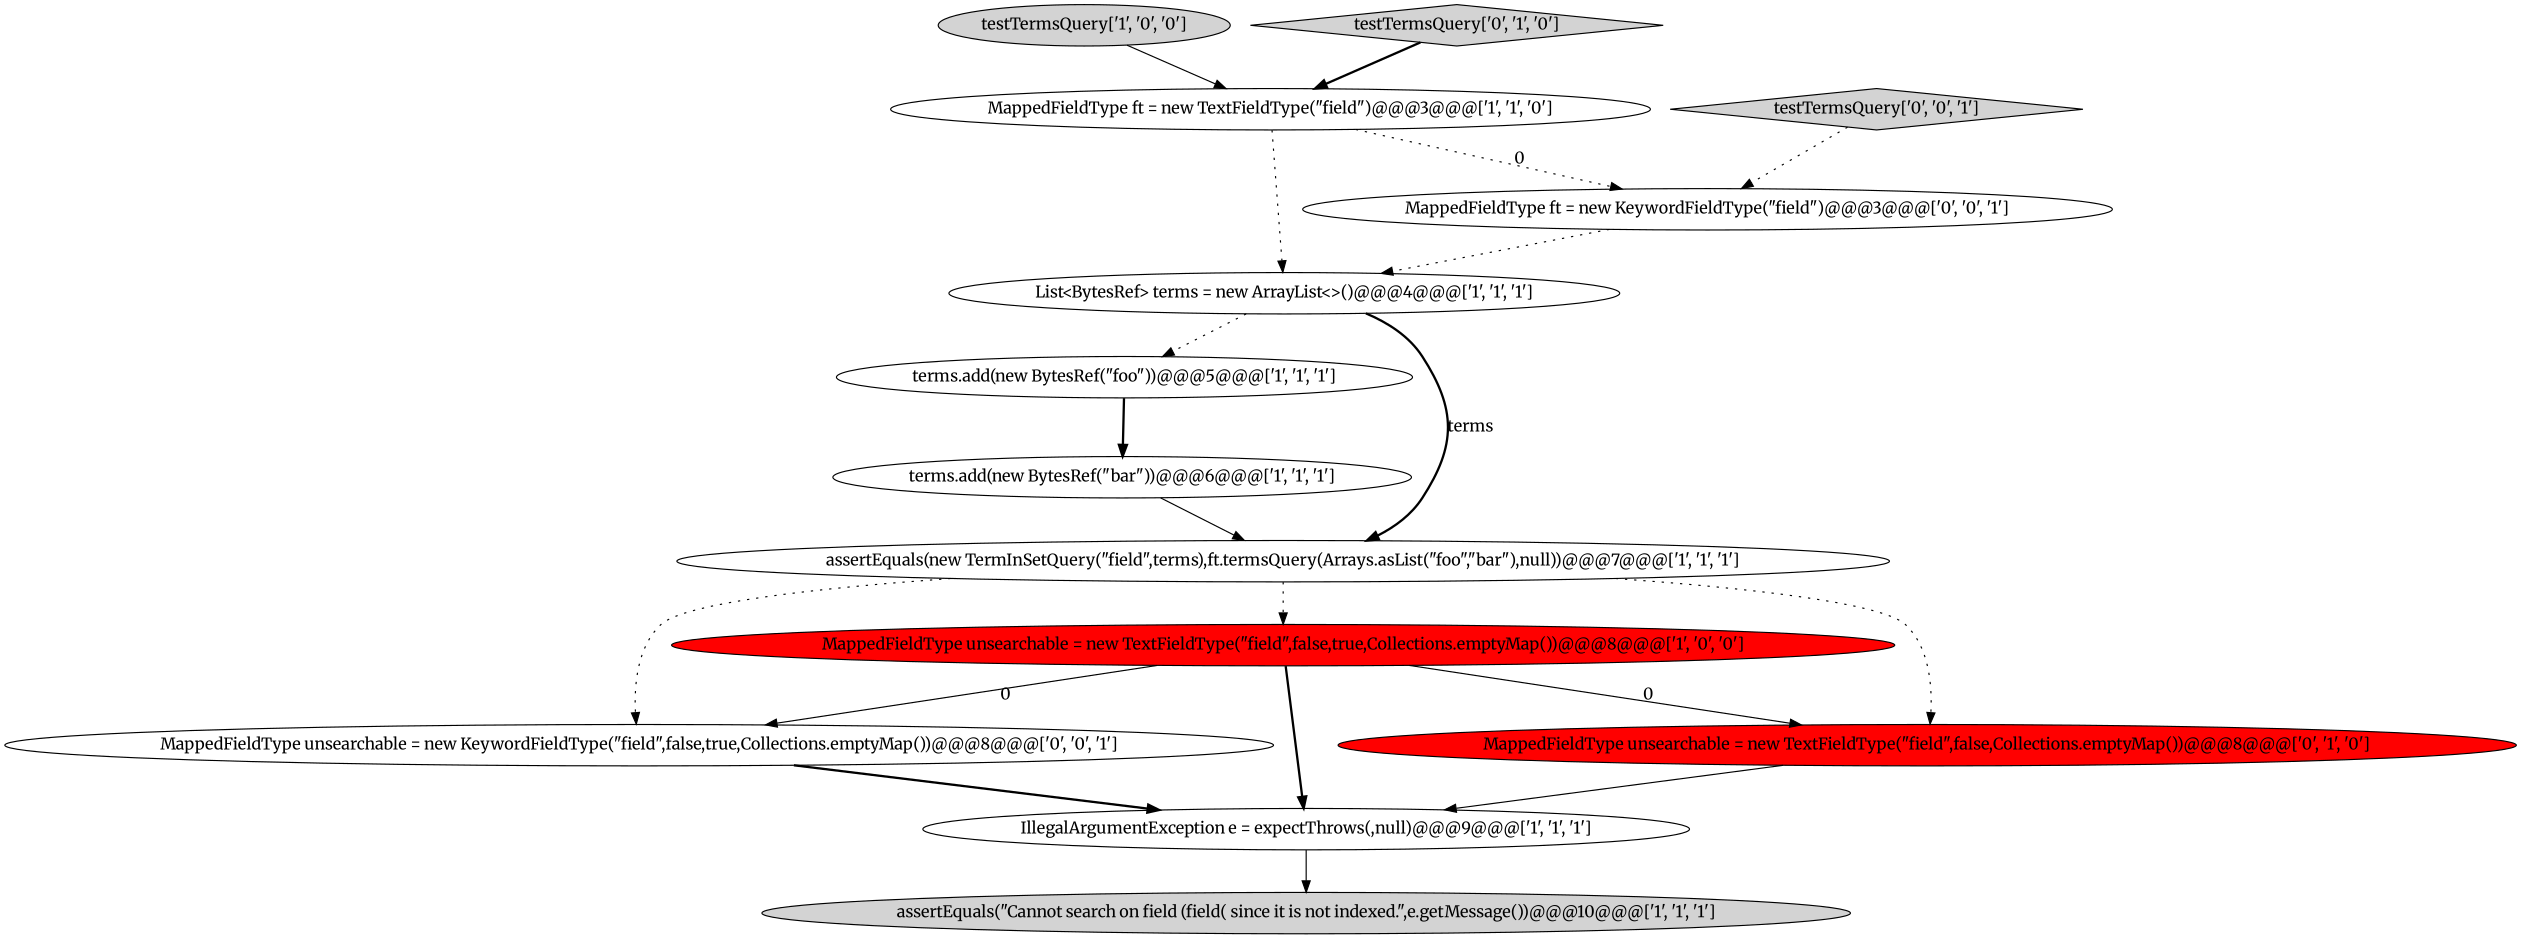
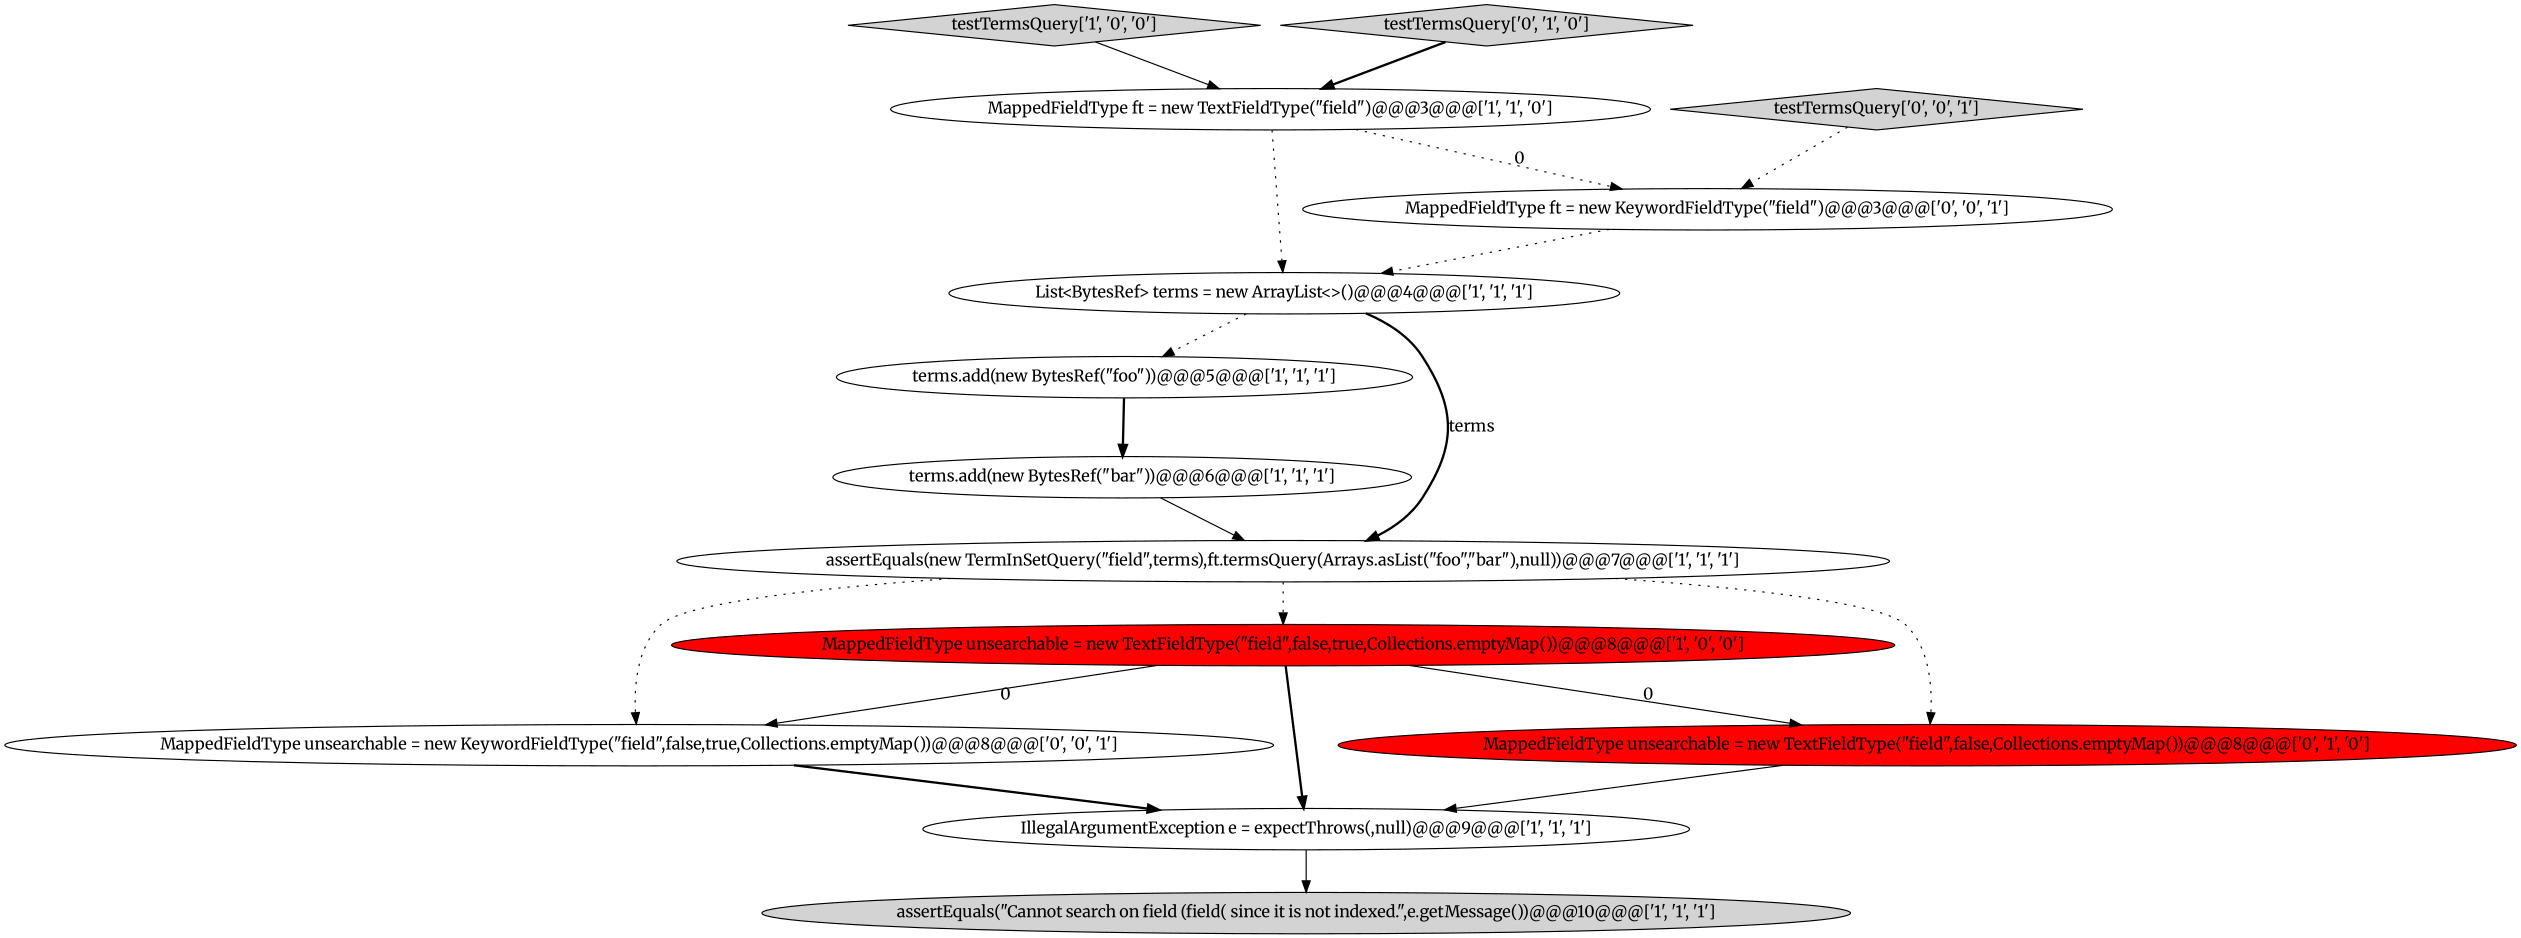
  digraph {
    fontname=Merriweather
    node [fillcolor=white shape=ellipse style=filled fontname=Merriweather]
    edge [style=dotted fontname=Merriweather]
    n1 [fillcolor=red label="MappedFieldType unsearchable = new TextFieldType(\"field\",false,true,Collections.emptyMap())@@@8@@@['1', '0', '0']"]
    n2 [fillcolor=red label="MappedFieldType unsearchable = new TextFieldType(\"field\",false,Collections.emptyMap())@@@8@@@['0', '1', '0']"]
    n3 [label="MappedFieldType unsearchable = new KeywordFieldType(\"field\",false,true,Collections.emptyMap())@@@8@@@['0', '0', '1']"]
    n4 [label="IllegalArgumentException e = expectThrows(,null)@@@9@@@['1', '1', '1']"]
    n5 [label="terms.add(new BytesRef(\"bar\"))@@@6@@@['1', '1', '1']"]
    n6 [label="assertEquals(new TermInSetQuery(\"field\",terms),ft.termsQuery(Arrays.asList(\"foo\",\"bar\"),null))@@@7@@@['1', '1', '1']"]
    n7 [label="List<BytesRef> terms = new ArrayList<>()@@@4@@@['1', '1', '1']"]
    n8 [label="terms.add(new BytesRef(\"foo\"))@@@5@@@['1', '1', '1']"]
-   n9 [fillcolor=lightgray label="testTermsQuery['1', '0', '0']"]
+   n9 [fillcolor=lightgray label="testTermsQuery['1', '0', '0']" shape=diamond]
    n10 [label="MappedFieldType ft = new TextFieldType(\"field\")@@@3@@@['1', '1', '0']"]
    n11 [fillcolor=lightgray label="testTermsQuery['0', '1', '0']" shape=diamond]
    n12 [label="MappedFieldType ft = new KeywordFieldType(\"field\")@@@3@@@['0', '0', '1']"]
    n13 [fillcolor=lightgray label="assertEquals(\"Cannot search on field (field( since it is not indexed.\",e.getMessage())@@@10@@@['1', '1', '1']"]
    n14 [fillcolor=lightgray label="testTermsQuery['0', '0', '1']" shape=diamond]
    n1 -> n2 [label=0 style=solid]
    n1 -> n3 [label=0 style=solid]
    n1 -> n4 [style=bold]
    n2 -> n4 [style=solid]
    n3 -> n4 [style=bold]
    n4 -> n13 [style=solid]
    n5 -> n6 [style=solid]
    n6 -> n1
    n6 -> n2
    n6 -> n3
    n7 -> n6 [label=terms style=bold]
    n7 -> n8
    n8 -> n5 [style=bold]
    n9 -> n10 [style=solid]
    n10 -> n7
    n10 -> n12 [label=0]
    n11 -> n10 [style=bold]
    n12 -> n7
    n14 -> n12
  }
